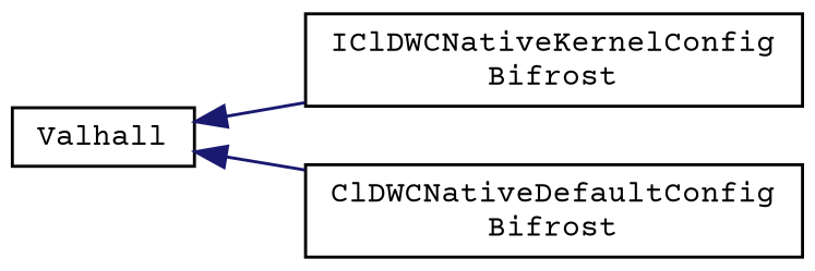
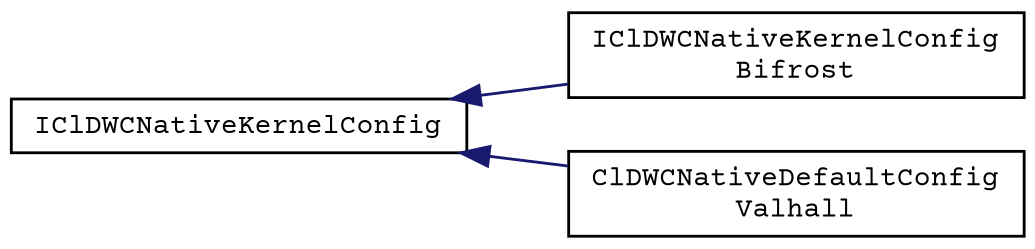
  digraph {
    fontname="Courier Prime"
    rankdir=LR
    node [color=black fillcolor=white fontname="Courier Prime" fontsize=10 shape=record style=filled]
    edge [color=midnightblue dir=back fontname="Courier Prime" fontsize=10 labelfontname=Helvetica labelfontsize=10 style=solid]
-   n1 [height=0.2 label=Valhall width=0.4]
+   n1 [height=0.2 label=IClDWCNativeKernelConfig width=0.4]
    n2 [height=0.2 label="IClDWCNativeKernelConfig\lBifrost" width=0.4]
-   n3 [height=0.2 label="ClDWCNativeDefaultConfig\lBifrost" width=0.4]
+   n3 [height=0.2 label="ClDWCNativeDefaultConfig\lValhall" width=0.4]
    n1 -> n2
    n1 -> n3
  }
